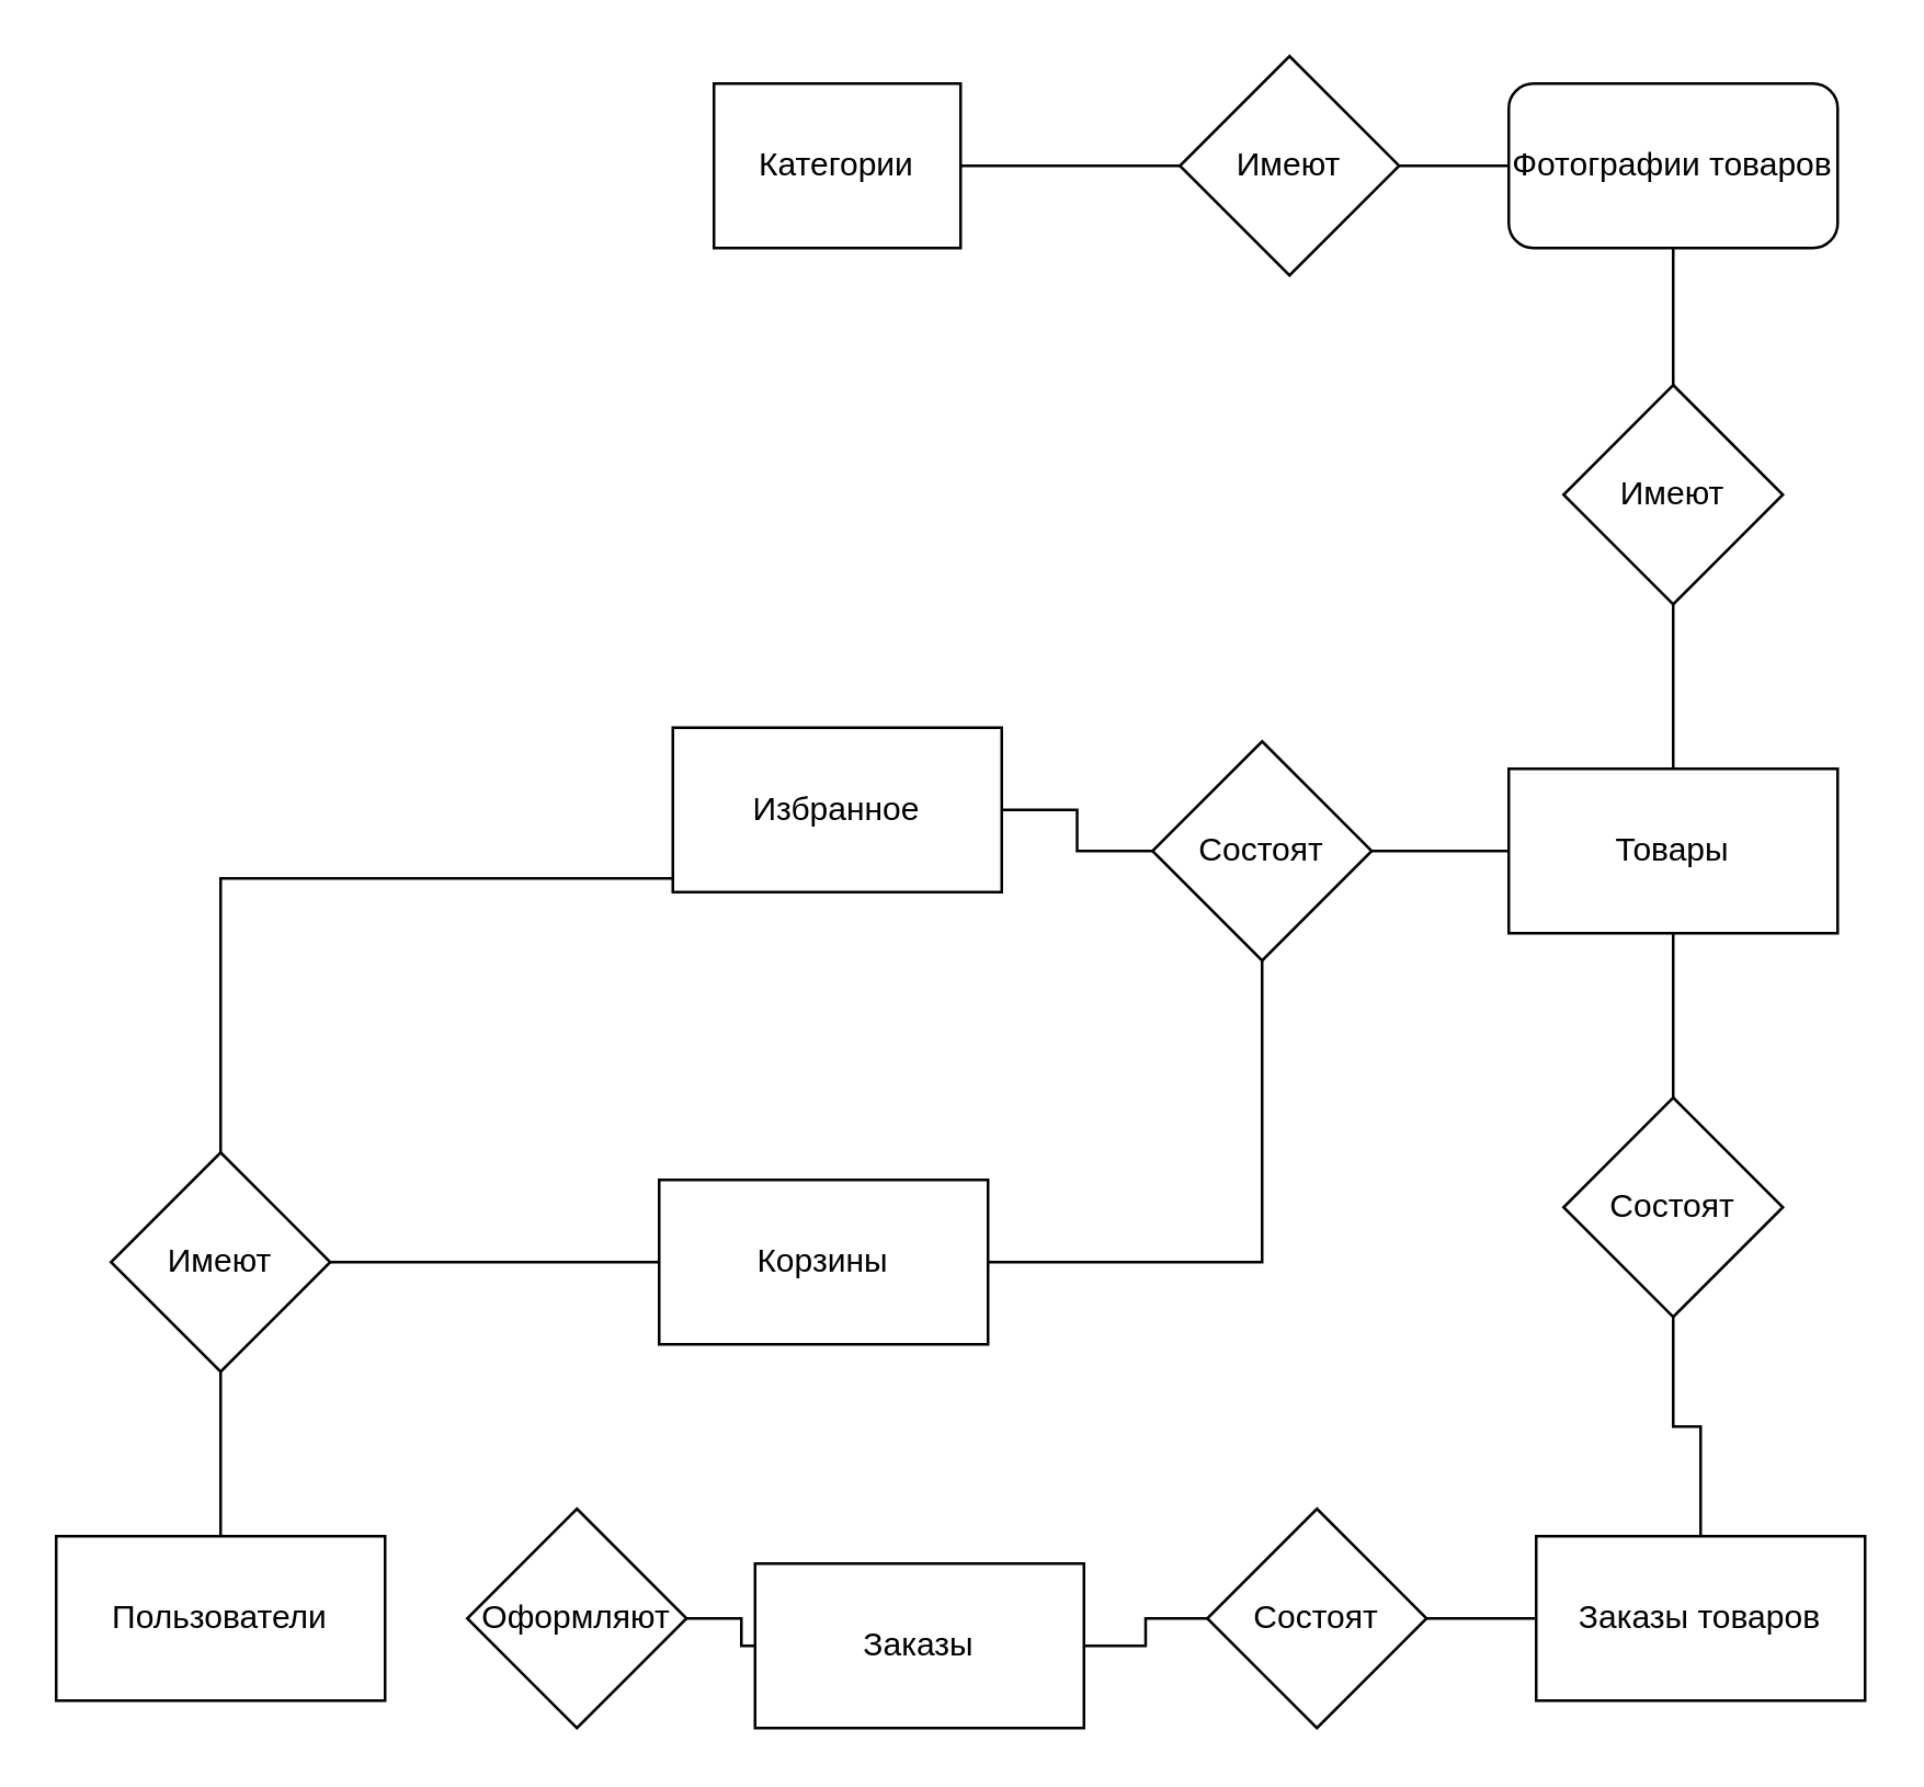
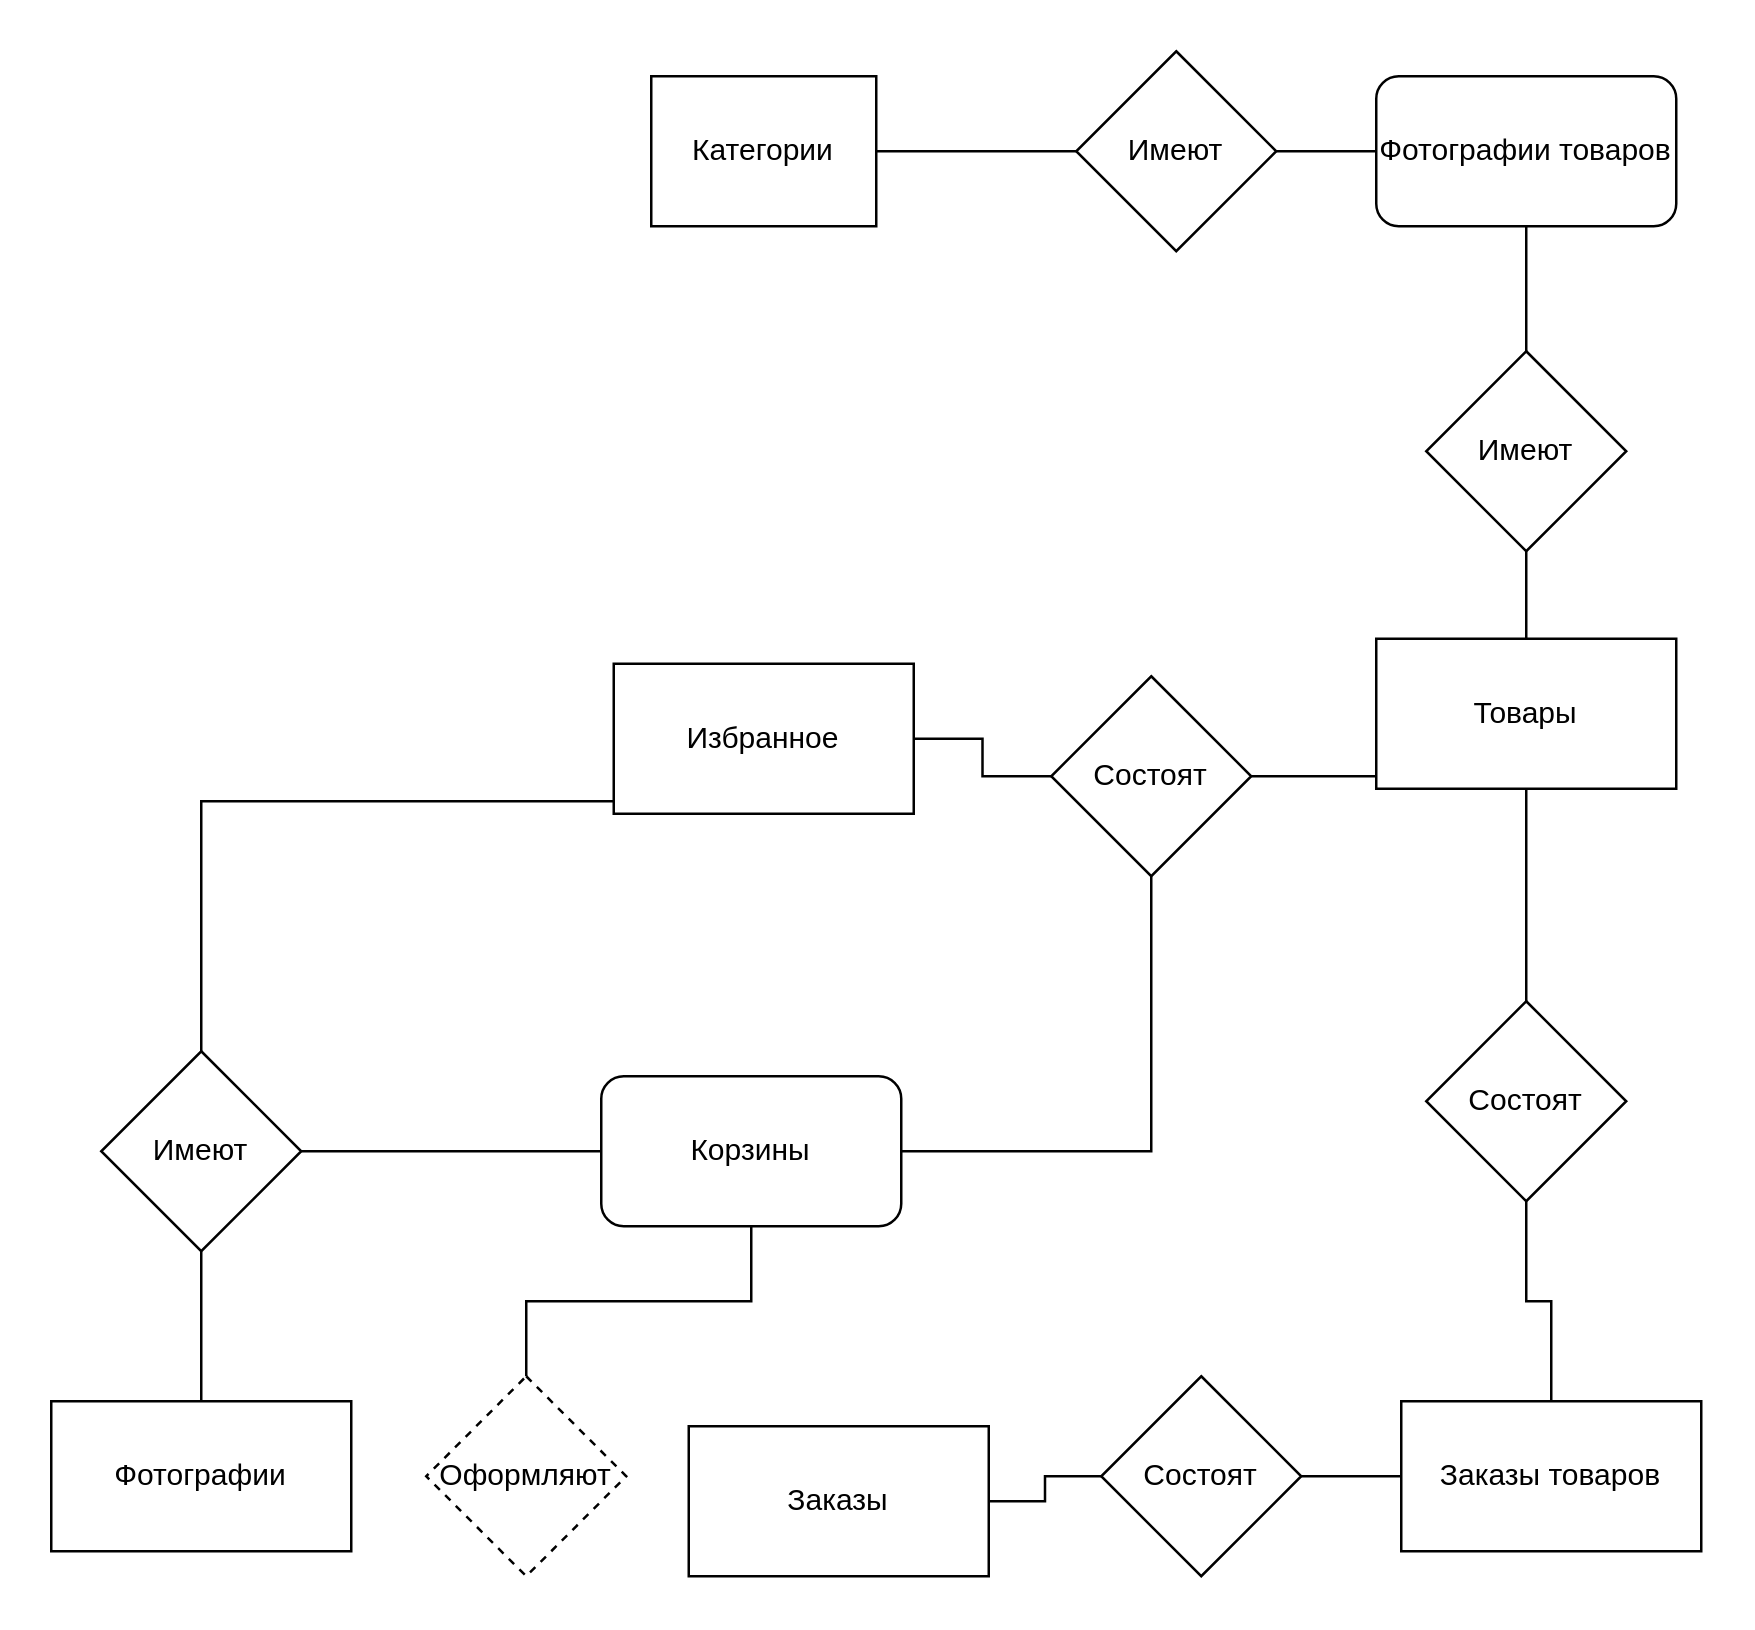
  <mxCell id="0" />
  <mxCell id="1" parent="0" />
- <mxCell id="2" value="Пользователи" style="rounded=0;whiteSpace=wrap;html=1;" vertex="1" parent="1"><mxGeometry x="20" y="560" width="120" height="60" as="geometry" /></mxCell>
- <mxCell id="3" value="Корзины" style="rounded=0;whiteSpace=wrap;html=1;" vertex="1" parent="1"><mxGeometry x="240" y="430" width="120" height="60" as="geometry" /></mxCell>
+ <mxCell id="2" value="Фотографии" style="rounded=0;whiteSpace=wrap;html=1;" vertex="1" parent="1"><mxGeometry x="20" y="560" width="120" height="60" as="geometry" /></mxCell>
+ <mxCell id="3" value="Корзины" style="whiteSpace=wrap;html=1;rounded=1;" vertex="1" parent="1"><mxGeometry x="240" y="430" width="120" height="60" as="geometry" /></mxCell>
  <mxCell id="4" value="Заказы товаров" style="rounded=0;whiteSpace=wrap;html=1;" vertex="1" parent="1"><mxGeometry x="560" y="560" width="120" height="60" as="geometry" /></mxCell>
  <mxCell id="5" style="edgeStyle=orthogonalEdgeStyle;rounded=0;orthogonalLoop=1;jettySize=auto;html=1;endArrow=none;endFill=0;" edge="1" parent="1" source="6" target="31"><mxGeometry relative="1" as="geometry" /></mxCell>
  <mxCell id="6" value="Избранное" style="rounded=0;whiteSpace=wrap;html=1;" vertex="1" parent="1"><mxGeometry x="245" y="265" width="120" height="60" as="geometry" /></mxCell>
  <mxCell id="7" value="" style="edgeStyle=orthogonalEdgeStyle;rounded=0;orthogonalLoop=1;jettySize=auto;html=1;endArrow=none;endFill=0;" edge="1" parent="1" source="9" target="13"><mxGeometry relative="1" as="geometry" /></mxCell>
  <mxCell id="8" value="" style="edgeStyle=orthogonalEdgeStyle;rounded=0;orthogonalLoop=1;jettySize=auto;html=1;endArrow=none;endFill=0;" edge="1" parent="1" source="11" target="14"><mxGeometry relative="1" as="geometry" /></mxCell>
- <mxCell id="9" value="Товары" style="rounded=0;whiteSpace=wrap;html=1;" vertex="1" parent="1"><mxGeometry x="550" y="280" width="120" height="60" as="geometry" /></mxCell>
+ <mxCell id="9" value="Товары" style="rounded=0;whiteSpace=wrap;html=1;" vertex="1" parent="1"><mxGeometry x="550" y="255" width="120" height="60" as="geometry" /></mxCell>
  <mxCell id="10" value="Категории" style="rounded=0;whiteSpace=wrap;html=1;" vertex="1" parent="1"><mxGeometry x="260" y="30" width="90" height="60" as="geometry" /></mxCell>
  <mxCell id="11" value="Фотографии товаров" style="whiteSpace=wrap;html=1;rounded=1;" vertex="1" parent="1"><mxGeometry x="550" y="30" width="120" height="60" as="geometry" /></mxCell>
  <mxCell id="12" style="edgeStyle=orthogonalEdgeStyle;rounded=0;orthogonalLoop=1;jettySize=auto;html=1;endArrow=none;endFill=0;" edge="1" parent="1" source="13" target="11"><mxGeometry relative="1" as="geometry" /></mxCell>
  <mxCell id="13" value="Имеют" style="rhombus;whiteSpace=wrap;html=1;rounded=0;" vertex="1" parent="1"><mxGeometry x="570" y="140" width="80" height="80" as="geometry" /></mxCell>
  <mxCell id="14" value="Имеют" style="rhombus;whiteSpace=wrap;html=1;rounded=0;" vertex="1" parent="1"><mxGeometry x="430" y="20" width="80" height="80" as="geometry" /></mxCell>
  <mxCell id="15" value="" style="edgeStyle=orthogonalEdgeStyle;rounded=0;orthogonalLoop=1;jettySize=auto;html=1;endArrow=none;endFill=0;entryX=1;entryY=0.5;entryDx=0;entryDy=0;" edge="1" parent="1" source="14" target="10"><mxGeometry relative="1" as="geometry"><mxPoint x="380" y="330" as="sourcePoint" /><mxPoint x="450" y="330" as="targetPoint" /><Array as="points" /></mxGeometry></mxCell>
  <mxCell id="16" value="" style="edgeStyle=orthogonalEdgeStyle;rounded=0;orthogonalLoop=1;jettySize=auto;html=1;endArrow=none;endFill=0;" edge="1" target="18" parent="1" source="4"><mxGeometry relative="1" as="geometry"><mxPoint x="610" y="545" as="sourcePoint" /></mxGeometry></mxCell>
  <mxCell id="17" style="edgeStyle=orthogonalEdgeStyle;rounded=0;orthogonalLoop=1;jettySize=auto;html=1;endArrow=none;endFill=0;entryX=0.5;entryY=1;entryDx=0;entryDy=0;" edge="1" source="18" parent="1" target="9"><mxGeometry relative="1" as="geometry"><mxPoint x="610" y="335" as="targetPoint" /></mxGeometry></mxCell>
  <mxCell id="18" value="Состоят" style="rhombus;whiteSpace=wrap;html=1;rounded=0;" vertex="1" parent="1"><mxGeometry x="570" y="400" width="80" height="80" as="geometry" /></mxCell>
  <mxCell id="19" value="Заказы" style="rounded=0;whiteSpace=wrap;html=1;" vertex="1" parent="1"><mxGeometry x="275" y="570" width="120" height="60" as="geometry" /></mxCell>
  <mxCell id="20" value="" style="edgeStyle=orthogonalEdgeStyle;rounded=0;orthogonalLoop=1;jettySize=auto;html=1;endArrow=none;endFill=0;" edge="1" target="21" parent="1" source="19"><mxGeometry relative="1" as="geometry"><mxPoint x="390" y="700" as="sourcePoint" /></mxGeometry></mxCell>
  <mxCell id="21" value="Состоят" style="rhombus;whiteSpace=wrap;html=1;rounded=0;" vertex="1" parent="1"><mxGeometry x="440" y="550" width="80" height="80" as="geometry" /></mxCell>
  <mxCell id="22" style="edgeStyle=orthogonalEdgeStyle;rounded=0;orthogonalLoop=1;jettySize=auto;html=1;endArrow=none;endFill=0;" edge="1" source="21" parent="1" target="4"><mxGeometry relative="1" as="geometry"><mxPoint x="610" y="670" as="targetPoint" /></mxGeometry></mxCell>
- <mxCell id="23" style="edgeStyle=orthogonalEdgeStyle;rounded=0;orthogonalLoop=1;jettySize=auto;html=1;endArrow=none;endFill=0;" edge="1" source="24" parent="1" target="19"><mxGeometry relative="1" as="geometry"><mxPoint x="310" y="600" as="targetPoint" /></mxGeometry></mxCell>
- <mxCell id="24" value="Оформляют" style="rhombus;whiteSpace=wrap;html=1;rounded=0;" vertex="1" parent="1"><mxGeometry x="170" y="550" width="80" height="80" as="geometry" /></mxCell>
+ <mxCell id="23" style="edgeStyle=orthogonalEdgeStyle;rounded=0;orthogonalLoop=1;jettySize=auto;html=1;endArrow=none;endFill=0;" edge="1" source="24" parent="1" target="3"><mxGeometry relative="1" as="geometry"><mxPoint x="310" y="600" as="targetPoint" /></mxGeometry></mxCell>
+ <mxCell id="24" value="Оформляют" style="rhombus;whiteSpace=wrap;html=1;rounded=0;dashed=1;" vertex="1" parent="1"><mxGeometry x="170" y="550" width="80" height="80" as="geometry" /></mxCell>
  <mxCell id="25" value="" style="edgeStyle=orthogonalEdgeStyle;rounded=0;orthogonalLoop=1;jettySize=auto;html=1;endArrow=none;endFill=0;" edge="1" target="28" parent="1" source="2"><mxGeometry relative="1" as="geometry"><mxPoint x="100" y="720" as="sourcePoint" /></mxGeometry></mxCell>
  <mxCell id="26" style="edgeStyle=orthogonalEdgeStyle;rounded=0;orthogonalLoop=1;jettySize=auto;html=1;endArrow=none;endFill=0;" edge="1" source="28" parent="1" target="6"><mxGeometry relative="1" as="geometry"><mxPoint x="230" y="720" as="targetPoint" /><Array as="points"><mxPoint x="80" y="320" /></Array></mxGeometry></mxCell>
  <mxCell id="27" style="edgeStyle=orthogonalEdgeStyle;rounded=0;orthogonalLoop=1;jettySize=auto;html=1;endArrow=none;endFill=0;" edge="1" parent="1" source="28" target="3"><mxGeometry relative="1" as="geometry" /></mxCell>
  <mxCell id="28" value="Имеют" style="rhombus;whiteSpace=wrap;html=1;rounded=0;" vertex="1" parent="1"><mxGeometry x="40" y="420" width="80" height="80" as="geometry" /></mxCell>
  <mxCell id="29" value="" style="edgeStyle=orthogonalEdgeStyle;rounded=0;orthogonalLoop=1;jettySize=auto;html=1;endArrow=none;endFill=0;" edge="1" parent="1" target="31" source="3"><mxGeometry relative="1" as="geometry"><mxPoint x="460" y="510" as="sourcePoint" /><Array as="points"><mxPoint x="460" y="460" /></Array></mxGeometry></mxCell>
  <mxCell id="30" style="edgeStyle=orthogonalEdgeStyle;rounded=0;orthogonalLoop=1;jettySize=auto;html=1;endArrow=none;endFill=0;" edge="1" parent="1" source="31" target="9"><mxGeometry relative="1" as="geometry"><mxPoint x="650" y="270" as="targetPoint" /><Array as="points"><mxPoint x="460" y="310" /></Array></mxGeometry></mxCell>
  <mxCell id="31" value="Состоят" style="rhombus;whiteSpace=wrap;html=1;rounded=0;" vertex="1" parent="1"><mxGeometry x="420" y="270" width="80" height="80" as="geometry" /></mxCell>
